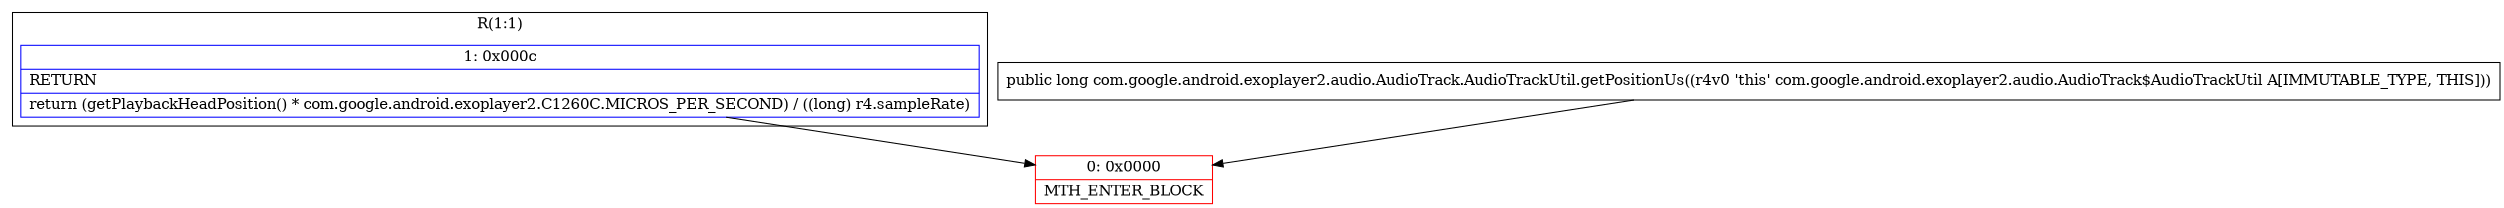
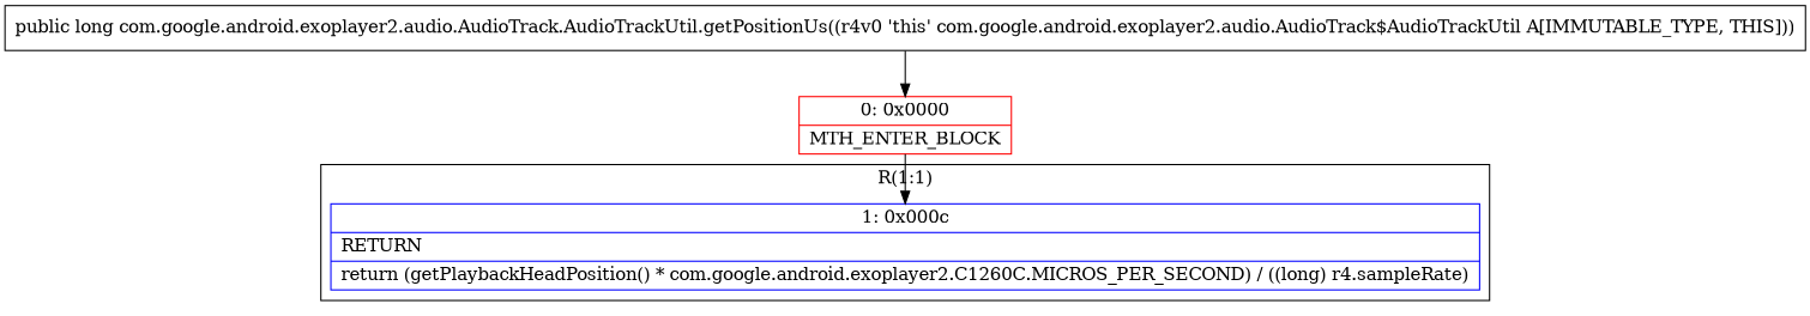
  digraph {
    node [shape=record]
    n1 [color=blue label="{1\:\ 0x000c|RETURN\l|return (getPlaybackHeadPosition() * com.google.android.exoplayer2.C1260C.MICROS_PER_SECOND) \/ ((long) r4.sampleRate)\l}"]
    n2 [color=red label="{0\:\ 0x0000|MTH_ENTER_BLOCK\l}"]
    n3 [label="{public long com.google.android.exoplayer2.audio.AudioTrack.AudioTrackUtil.getPositionUs((r4v0 'this' com.google.android.exoplayer2.audio.AudioTrack$AudioTrackUtil A[IMMUTABLE_TYPE, THIS])) }"]
    subgraph cluster_1 {
      label="R(1:1)"
      n1
    }
-   n1 -> n2
+   n2 -> n1
    n3 -> n2
  }
